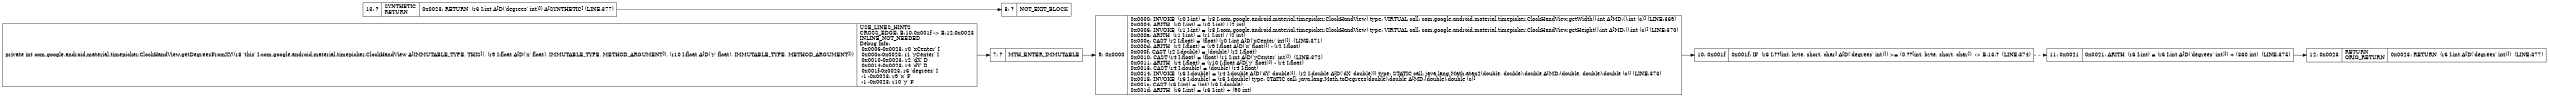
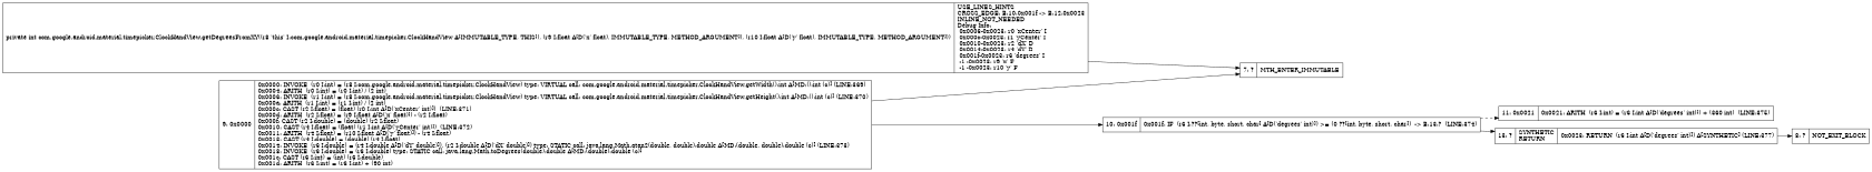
  digraph {
    rankdir=LR
    node [shape=record]
    n1 [label="{7\:\ ?|MTH_ENTER_IMMUTABLE\l}"]
    n2 [label="{9\:\ 0x0000|0x0000: INVOKE  (r0 I:int) = (r8 I:com.google.android.material.timepicker.ClockHandView) type: VIRTUAL call: com.google.android.material.timepicker.ClockHandView.getWidth():int A[MD:():int (c)] (LINE:369)\l0x0004: ARITH  (r0 I:int) = (r0 I:int) \/ (2 int) \l0x0006: INVOKE  (r1 I:int) = (r8 I:com.google.android.material.timepicker.ClockHandView) type: VIRTUAL call: com.google.android.material.timepicker.ClockHandView.getHeight():int A[MD:():int (c)] (LINE:370)\l0x000a: ARITH  (r1 I:int) = (r1 I:int) \/ (2 int) \l0x000c: CAST (r2 I:float) = (float) (r0 I:int A[D('xCenter' int)])  (LINE:371)\l0x000d: ARITH  (r2 I:float) = (r9 I:float A[D('x' float)]) \- (r2 I:float) \l0x000f: CAST (r2 I:double) = (double) (r2 I:float) \l0x0010: CAST (r4 I:float) = (float) (r1 I:int A[D('yCenter' int)])  (LINE:372)\l0x0011: ARITH  (r4 I:float) = (r10 I:float A[D('y' float)]) \- (r4 I:float) \l0x0013: CAST (r4 I:double) = (double) (r4 I:float) \l0x0014: INVOKE  (r6 I:double) = (r4 I:double A[D('dY' double)]), (r2 I:double A[D('dX' double)]) type: STATIC call: java.lang.Math.atan2(double, double):double A[MD:(double, double):double (c)] (LINE:373)\l0x0018: INVOKE  (r6 I:double) = (r6 I:double) type: STATIC call: java.lang.Math.toDegrees(double):double A[MD:(double):double (c)]\l0x001c: CAST (r6 I:int) = (int) (r6 I:double) \l0x001d: ARITH  (r6 I:int) = (r6 I:int) + (90 int) \l}"]
    n3 [label="{10\:\ 0x001f|0x001f: IF  (r6 I:??[int, byte, short, char] A[D('degrees' int)]) \>= (0 ??[int, byte, short, char])  \-\> B:13:?  (LINE:374)\l}"]
    n4 [label="{11\:\ 0x0021|0x0021: ARITH  (r6 I:int) = (r6 I:int A[D('degrees' int)]) + (360 int)  (LINE:375)\l}"]
    n5 [label="{13\:\ ?|SYNTHETIC\lRETURN\l|0x0023: RETURN  (r6 I:int A[D('degrees' int)]) A[SYNTHETIC] (LINE:377)\l}"]
-   n6 [label="{12\:\ 0x0023|RETURN\lORIG_RETURN\l|0x0023: RETURN  (r6 I:int A[D('degrees' int)])  (LINE:377)\l}"]
    n7 [label="{8\:\ ?|NOT_EXIT_BLOCK\l}"]
    n8 [label="{private int com.google.android.material.timepicker.ClockHandView.getDegreesFromXY((r8 'this' I:com.google.android.material.timepicker.ClockHandView A[IMMUTABLE_TYPE, THIS]), (r9 I:float A[D('x' float), IMMUTABLE_TYPE, METHOD_ARGUMENT]), (r10 I:float A[D('y' float), IMMUTABLE_TYPE, METHOD_ARGUMENT]))  | USE_LINES_HINTS\lCROSS_EDGE: B:10:0x001f \-\> B:12:0x0023\lINLINE_NOT_NEEDED\lDebug Info:\l  0x0006\-0x0023: r0 'xCenter' I\l  0x000c\-0x0023: r1 'yCenter' I\l  0x0010\-0x0023: r2 'dX' D\l  0x0014\-0x0023: r4 'dY' D\l  0x001f\-0x0023: r6 'degrees' I\l  \-1 \-0x0023: r9 'x' F\l  \-1 \-0x0023: r10 'y' F\l}"]
-   n1 -> n2
+   n2 -> n1
    n2 -> n3
    n3 -> n4 [style=dashed]
-   n4 -> n6
+   n3 -> n5
    n5 -> n7
    n8 -> n1
  }
